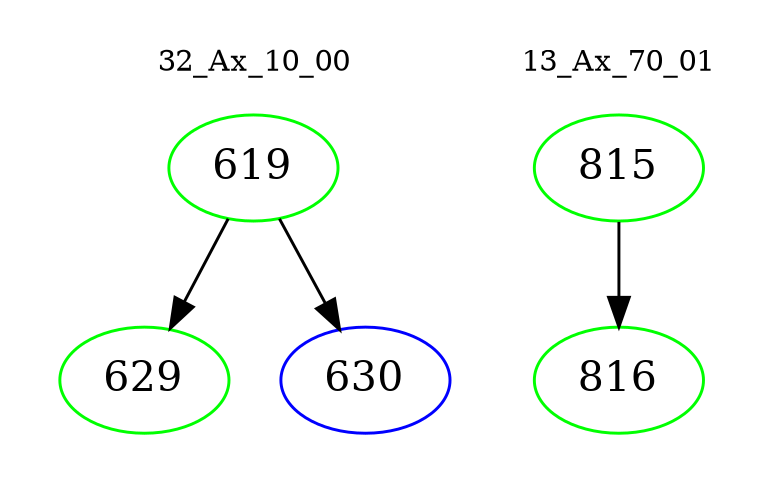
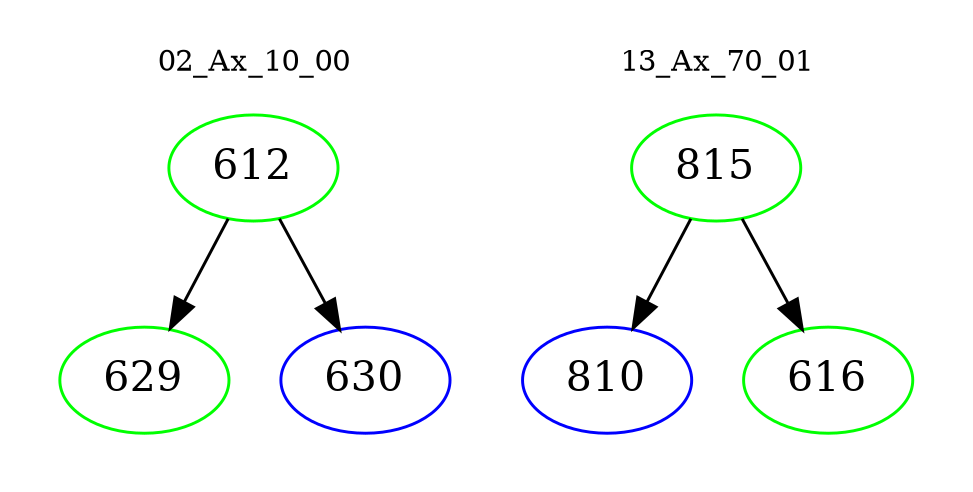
  digraph {
    node [color=green]
    edge [color=black]
-   n1 [label=619]
+   n1 [label=612]
    n2 [label=629]
    n3 [color=blue label=630]
    n4 [label=815]
-   n6 [label=816]
+   n5 [color=blue label=810]
+   n6 [label=616]
    subgraph cluster_1 {
      color=white
      fontsize=10
-     label="32_Ax_10_00"
+     label="02_Ax_10_00"
      n1
      n2
      n3
    }
    subgraph cluster_2 {
      color=white
      fontsize=10
      label="13_Ax_70_01"
      n4
+     n5
      n6
    }
    n1 -> n2
    n1 -> n3
+   n4 -> n5
    n4 -> n6
  }
